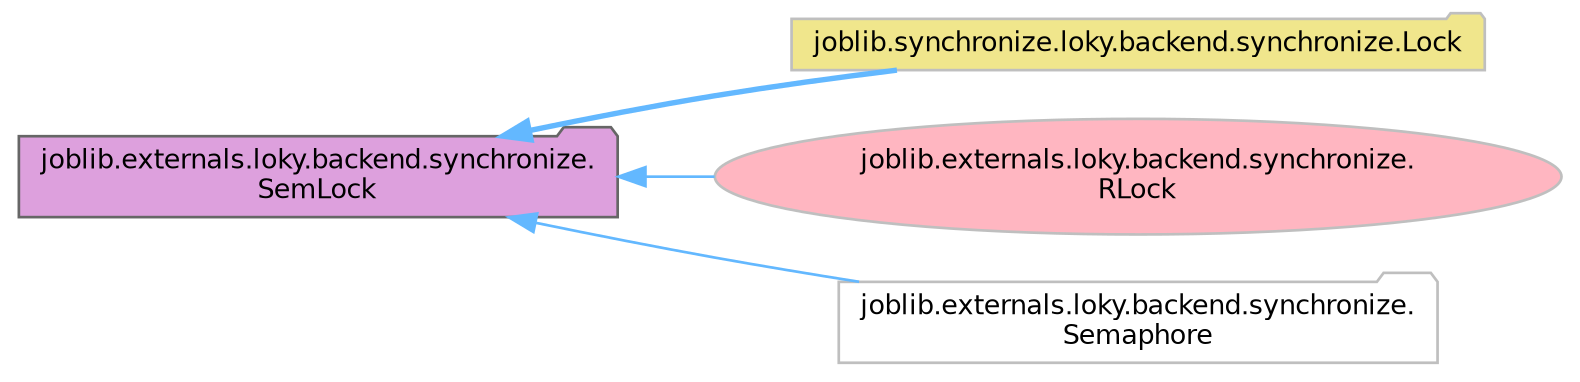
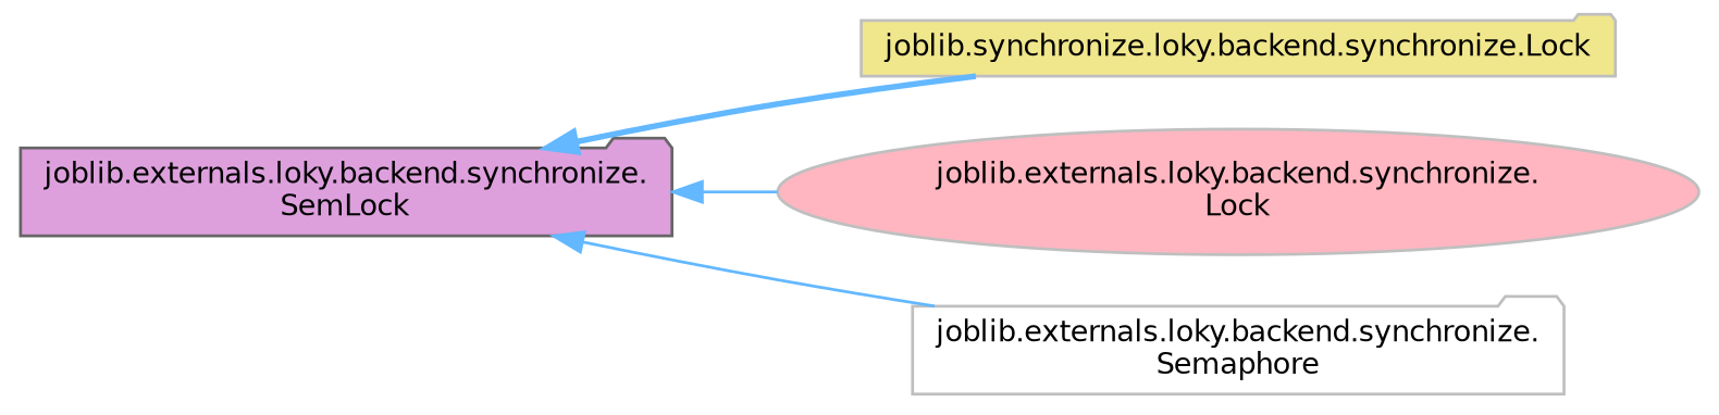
  digraph {
    fontname="DejaVu Sans"
    rankdir=LR
    node [color=grey75 fontname="DejaVu Sans" fontsize=10 shape=folder style=filled]
    edge [color=steelblue1 dir=back fontname="DejaVu Sans" fontsize=10 labelfontname=Helvetica labelfontsize=10 style=solid]
    n1 [color=gray40 fillcolor=plum fontcolor=black height=0.2 label="joblib.externals.loky.backend.synchronize.\lSemLock" width=0.4]
    n2 [fillcolor=khaki height=0.2 label="joblib.synchronize.loky.backend.synchronize.Lock" width=0.4]
-   n3 [fillcolor=lightpink height=0.2 label="joblib.externals.loky.backend.synchronize.\lRLock" shape=ellipse width=0.4]
+   n3 [fillcolor=lightpink height=0.2 label="joblib.externals.loky.backend.synchronize.\lLock" shape=ellipse width=0.4]
    n4 [fillcolor=white height=0.2 label="joblib.externals.loky.backend.synchronize.\lSemaphore" width=0.4]
    n1 -> n2 [style=bold]
    n1 -> n3
    n1 -> n4
  }
